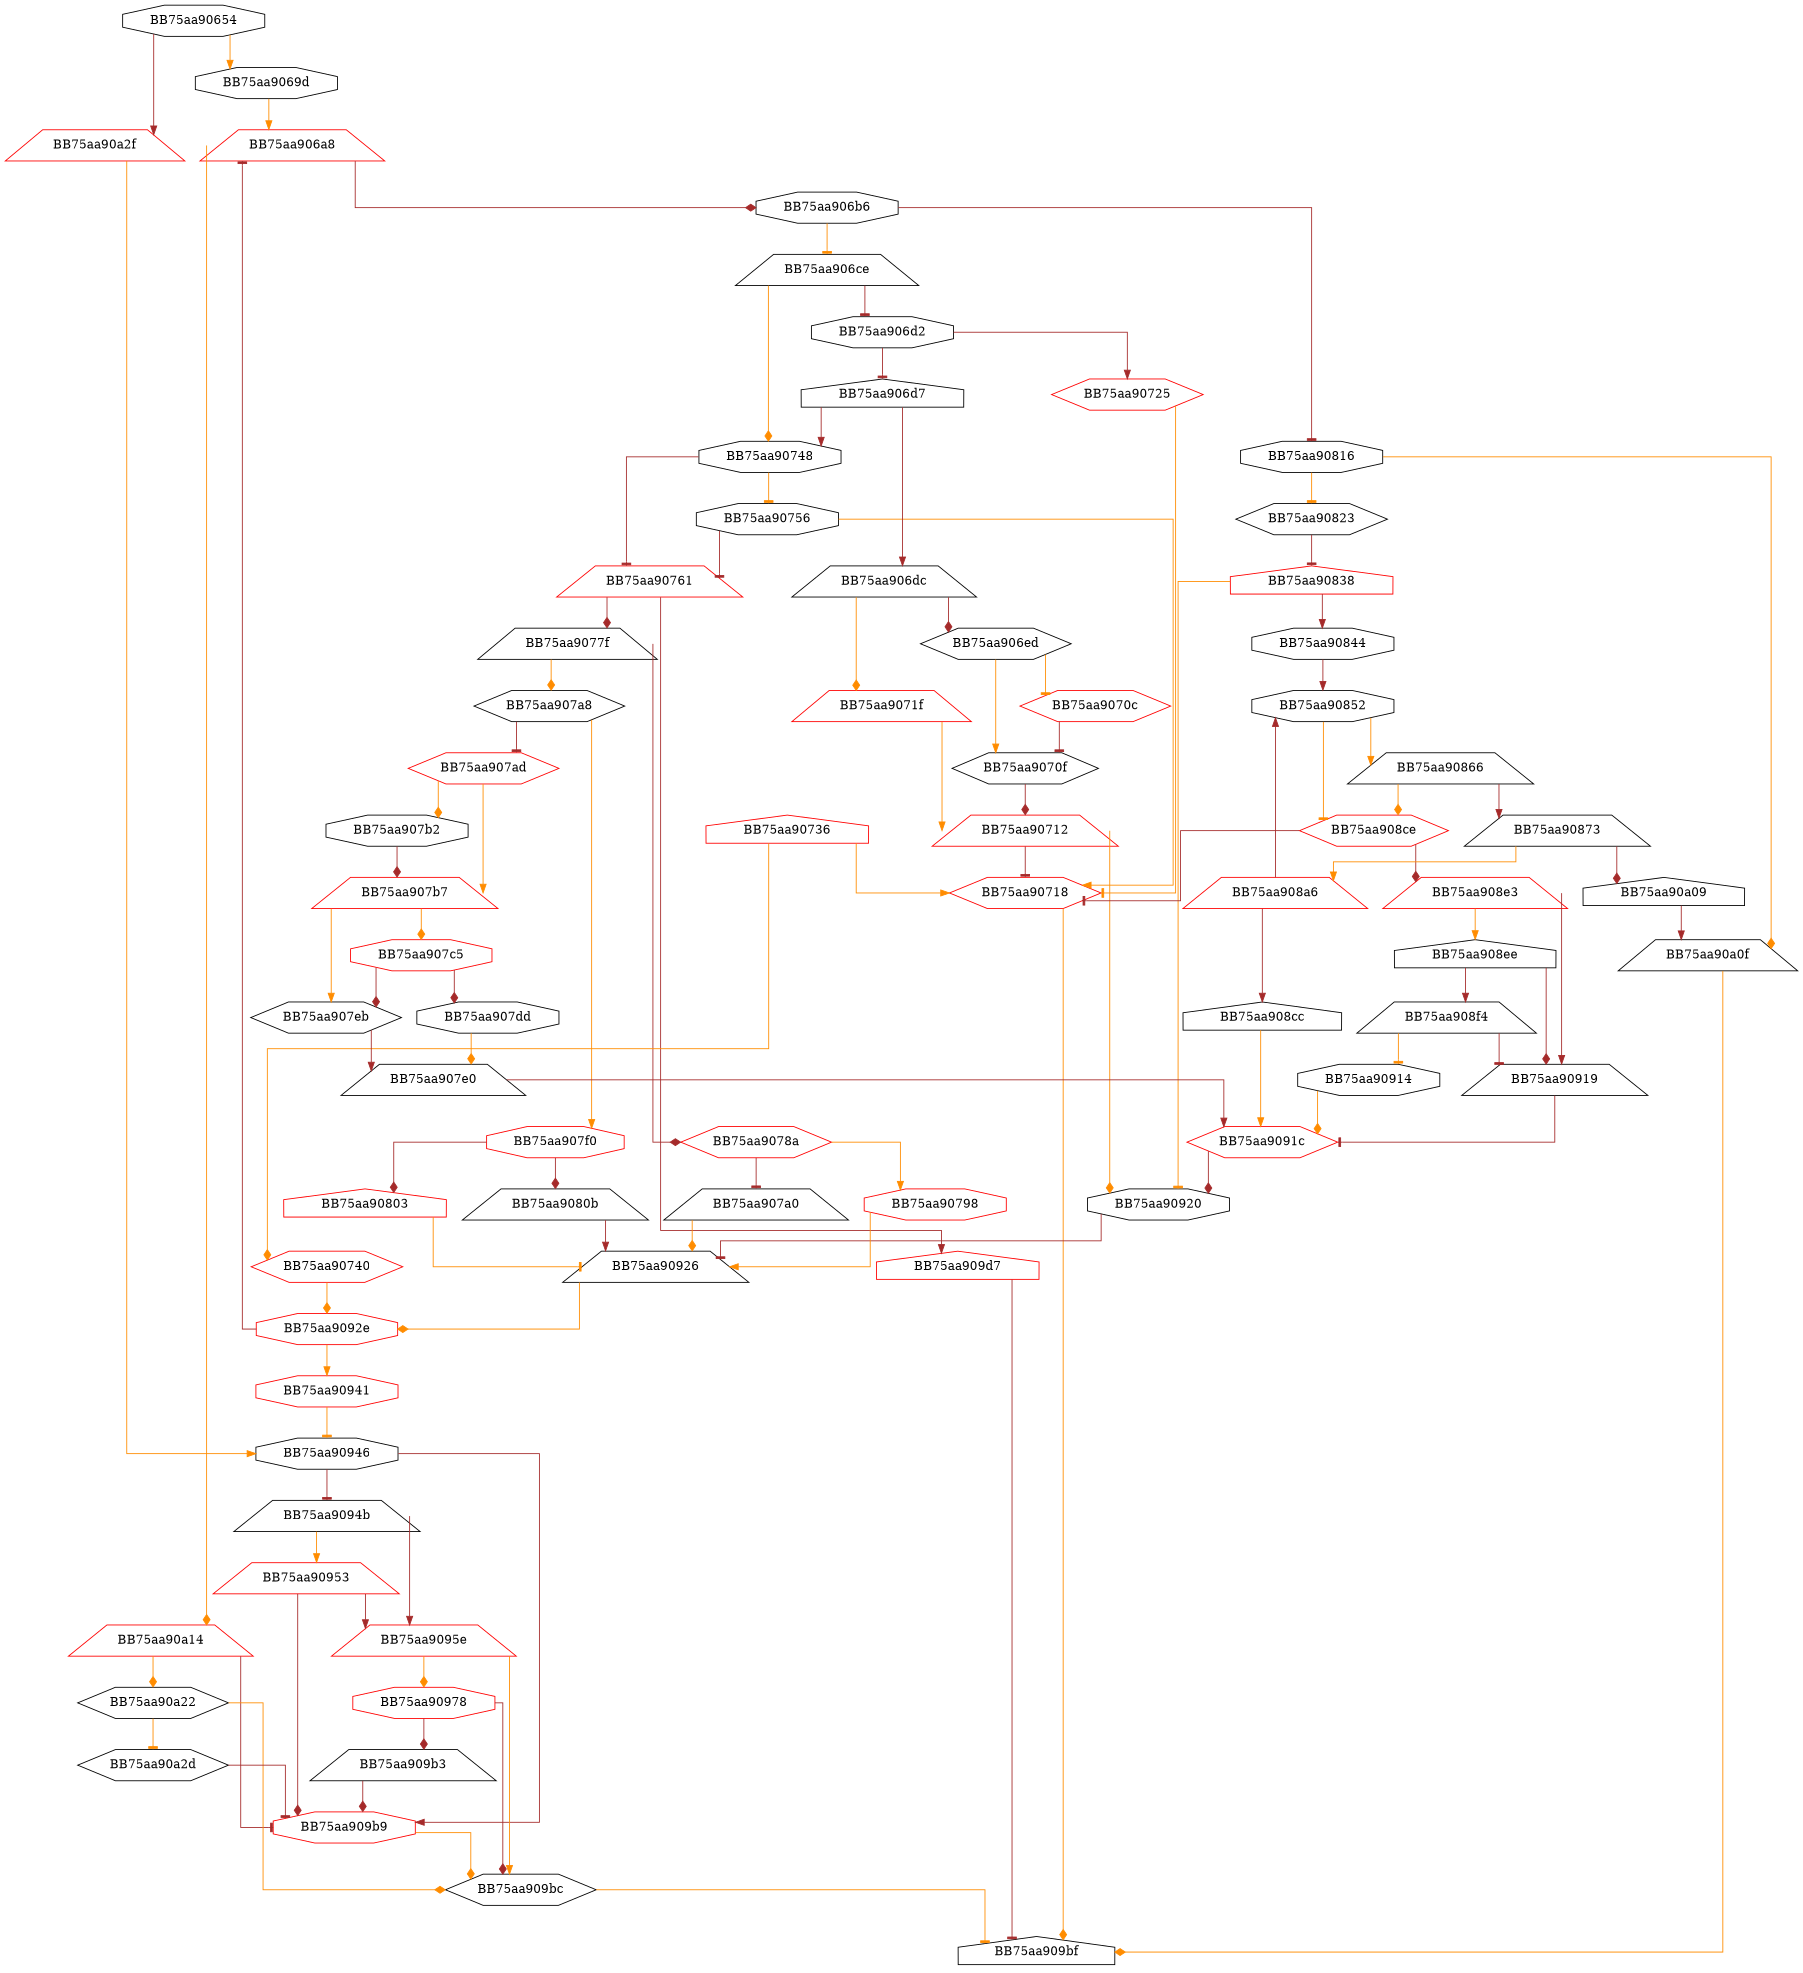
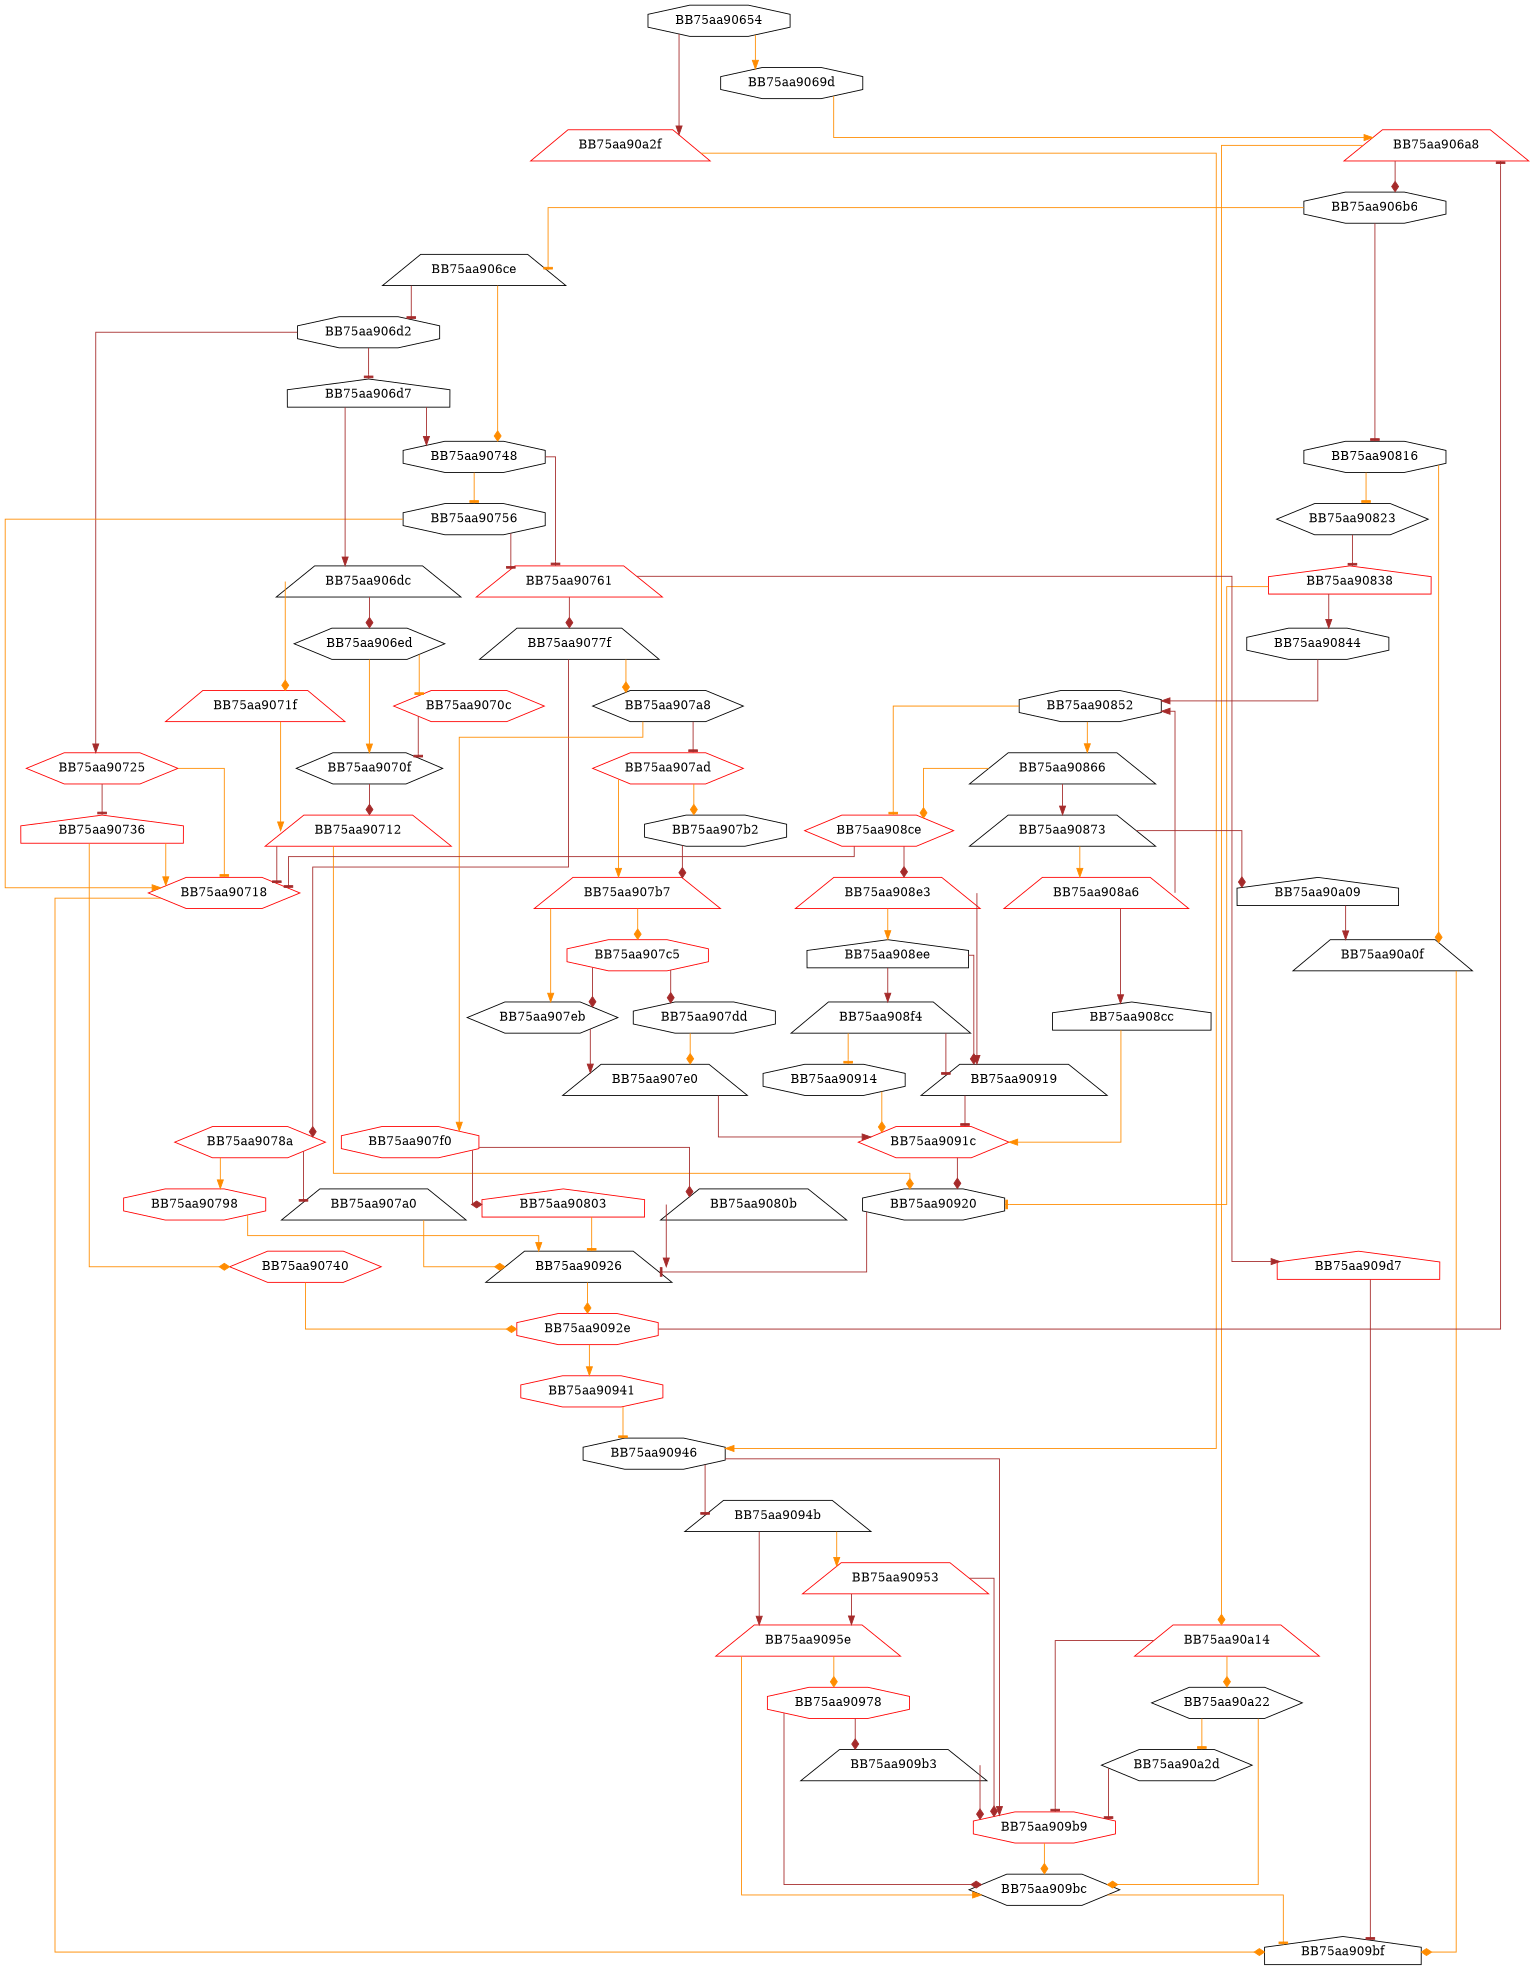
  digraph {
    splines=ortho
    node [color=black shape=trapezium]
    edge [arrowhead=diamond color=brown]
    BB75aa90654 [shape=octagon]
    BB75aa90a2f [color=red]
    BB75aa9069d [shape=octagon]
    BB75aa90946 [shape=octagon]
    BB75aa906a8 [color=red]
    BB75aa909b9 [color=red shape=octagon]
    BB75aa9094b
    BB75aa90a14 [color=red]
    BB75aa906b6 [shape=octagon]
    BB75aa90a22 [shape=hexagon]
    BB75aa90816 [shape=octagon]
    BB75aa906ce
    BB75aa909bc [shape=hexagon]
    BB75aa90a2d [shape=hexagon]
    BB75aa90a0f
    BB75aa90823 [shape=hexagon]
    BB75aa90748 [shape=octagon]
    BB75aa906d2 [shape=octagon]
    BB75aa909bf [shape=house]
    BB75aa90838 [color=red shape=house]
    BB75aa90761 [color=red]
    BB75aa90756 [shape=octagon]
    BB75aa90725 [color=red shape=hexagon]
    BB75aa906d7 [shape=house]
    BB75aa909d7 [color=red shape=house]
    BB75aa9077f
    BB75aa90718 [color=red shape=hexagon]
    BB75aa90736 [color=red shape=house]
    BB75aa906dc
    BB75aa90740 [color=red shape=hexagon]
    BB75aa9071f [color=red]
    BB75aa906ed [shape=hexagon]
    BB75aa90712 [color=red]
    BB75aa9070f [shape=hexagon]
    BB75aa9070c [color=red shape=hexagon]
    BB75aa90920 [shape=octagon]
    BB75aa90926
    BB75aa9092e [color=red shape=octagon]
    BB75aa90941 [color=red shape=octagon]
    BB75aa907a8 [shape=hexagon]
    BB75aa9078a [color=red shape=hexagon]
    BB75aa907f0 [color=red shape=octagon]
    BB75aa907ad [color=red shape=hexagon]
    BB75aa907a0
    BB75aa90798 [color=red shape=octagon]
    BB75aa9080b
    BB75aa90803 [color=red shape=house]
    BB75aa907b7 [color=red]
    BB75aa907b2 [shape=octagon]
    BB75aa907eb [shape=hexagon]
    BB75aa907c5 [color=red shape=octagon]
    BB75aa907e0
    BB75aa907dd [shape=octagon]
    BB75aa9091c [color=red shape=hexagon]
    BB75aa90844 [shape=octagon]
    BB75aa90852 [shape=octagon]
    BB75aa908ce [color=red shape=hexagon]
    BB75aa90866
    BB75aa908e3 [color=red]
    BB75aa90873
    BB75aa90919
    BB75aa908ee [shape=house]
    BB75aa90a09 [shape=house]
    BB75aa908a6 [color=red]
    BB75aa908cc [shape=house]
    BB75aa908f4
    BB75aa90914 [shape=octagon]
    BB75aa9095e [color=red]
    BB75aa90953 [color=red]
    BB75aa90978 [color=red shape=octagon]
    BB75aa909b3
    BB75aa90654 -> BB75aa90a2f [arrowhead=normal]
    BB75aa90654 -> BB75aa9069d [arrowhead=normal color=darkorange]
    BB75aa90a2f -> BB75aa90946 [arrowhead=normal color=darkorange]
    BB75aa9069d -> BB75aa906a8 [arrowhead=normal color=darkorange]
    BB75aa90946 -> BB75aa909b9 [arrowhead=normal]
    BB75aa90946 -> BB75aa9094b [arrowhead=tee]
    BB75aa906a8 -> BB75aa90a14 [color=darkorange]
    BB75aa906a8 -> BB75aa906b6
    BB75aa909b9 -> BB75aa909bc [color=darkorange]
    BB75aa9094b -> BB75aa9095e [arrowhead=normal]
    BB75aa9094b -> BB75aa90953 [arrowhead=normal color=darkorange]
    BB75aa90a14 -> BB75aa909b9 [arrowhead=tee]
    BB75aa90a14 -> BB75aa90a22 [color=darkorange]
    BB75aa906b6 -> BB75aa90816 [arrowhead=tee]
    BB75aa906b6 -> BB75aa906ce [arrowhead=tee color=darkorange]
    BB75aa90a22 -> BB75aa909bc [color=darkorange]
    BB75aa90a22 -> BB75aa90a2d [arrowhead=tee color=darkorange]
    BB75aa90816 -> BB75aa90a0f [color=darkorange]
    BB75aa90816 -> BB75aa90823 [arrowhead=tee color=darkorange]
    BB75aa906ce -> BB75aa90748 [color=darkorange]
    BB75aa906ce -> BB75aa906d2 [arrowhead=tee]
    BB75aa909bc -> BB75aa909bf [arrowhead=tee color=darkorange]
    BB75aa90a2d -> BB75aa909b9 [arrowhead=tee]
    BB75aa90a0f -> BB75aa909bf [color=darkorange]
    BB75aa90823 -> BB75aa90838 [arrowhead=tee]
    BB75aa90748 -> BB75aa90761 [arrowhead=tee]
    BB75aa90748 -> BB75aa90756 [arrowhead=tee color=darkorange]
    BB75aa906d2 -> BB75aa90725 [arrowhead=normal]
    BB75aa906d2 -> BB75aa906d7 [arrowhead=tee]
    BB75aa90838 -> BB75aa90920 [arrowhead=tee color=darkorange]
    BB75aa90838 -> BB75aa90844 [arrowhead=normal]
    BB75aa90761 -> BB75aa909d7 [arrowhead=normal]
    BB75aa90761 -> BB75aa9077f
    BB75aa90756 -> BB75aa90761 [arrowhead=tee]
    BB75aa90756 -> BB75aa90718 [arrowhead=normal color=darkorange]
    BB75aa90725 -> BB75aa90718 [arrowhead=tee color=darkorange]
+   BB75aa90725 -> BB75aa90736 [arrowhead=tee]
    BB75aa906d7 -> BB75aa90748 [arrowhead=normal]
    BB75aa906d7 -> BB75aa906dc [arrowhead=normal]
    BB75aa909d7 -> BB75aa909bf [arrowhead=tee]
    BB75aa9077f -> BB75aa907a8 [color=darkorange]
    BB75aa9077f -> BB75aa9078a
    BB75aa90718 -> BB75aa909bf [color=darkorange]
    BB75aa90736 -> BB75aa90718 [arrowhead=normal color=darkorange]
    BB75aa90736 -> BB75aa90740 [color=darkorange]
    BB75aa906dc -> BB75aa9071f [color=darkorange]
    BB75aa906dc -> BB75aa906ed
    BB75aa90740 -> BB75aa9092e [color=darkorange]
    BB75aa9071f -> BB75aa90712 [arrowhead=normal color=darkorange]
    BB75aa906ed -> BB75aa9070f [arrowhead=normal color=darkorange]
    BB75aa906ed -> BB75aa9070c [arrowhead=tee color=darkorange]
    BB75aa90712 -> BB75aa90718 [arrowhead=tee]
    BB75aa90712 -> BB75aa90920 [color=darkorange]
    BB75aa9070f -> BB75aa90712
    BB75aa9070c -> BB75aa9070f [arrowhead=tee]
    BB75aa90920 -> BB75aa90926 [arrowhead=tee]
    BB75aa90926 -> BB75aa9092e [color=darkorange]
    BB75aa9092e -> BB75aa906a8 [arrowhead=tee]
    BB75aa9092e -> BB75aa90941 [arrowhead=normal color=darkorange]
    BB75aa90941 -> BB75aa90946 [arrowhead=tee color=darkorange]
    BB75aa907a8 -> BB75aa907f0 [arrowhead=normal color=darkorange]
    BB75aa907a8 -> BB75aa907ad [arrowhead=tee]
    BB75aa9078a -> BB75aa907a0 [arrowhead=tee]
    BB75aa9078a -> BB75aa90798 [arrowhead=normal color=darkorange]
    BB75aa907f0 -> BB75aa9080b
    BB75aa907f0 -> BB75aa90803
    BB75aa907ad -> BB75aa907b7 [arrowhead=normal color=darkorange]
    BB75aa907ad -> BB75aa907b2 [color=darkorange]
    BB75aa907a0 -> BB75aa90926 [color=darkorange]
    BB75aa90798 -> BB75aa90926 [arrowhead=normal color=darkorange]
    BB75aa9080b -> BB75aa90926 [arrowhead=normal]
    BB75aa90803 -> BB75aa90926 [arrowhead=tee color=darkorange]
    BB75aa907b7 -> BB75aa907eb [arrowhead=normal color=darkorange]
    BB75aa907b7 -> BB75aa907c5 [color=darkorange]
    BB75aa907b2 -> BB75aa907b7
    BB75aa907eb -> BB75aa907e0 [arrowhead=normal]
    BB75aa907c5 -> BB75aa907eb
    BB75aa907c5 -> BB75aa907dd
    BB75aa907e0 -> BB75aa9091c [arrowhead=normal]
    BB75aa907dd -> BB75aa907e0 [color=darkorange]
    BB75aa9091c -> BB75aa90920
    BB75aa90844 -> BB75aa90852 [arrowhead=normal]
    BB75aa90852 -> BB75aa908ce [arrowhead=tee color=darkorange]
    BB75aa90852 -> BB75aa90866 [arrowhead=normal color=darkorange]
    BB75aa908ce -> BB75aa90718 [arrowhead=tee]
    BB75aa908ce -> BB75aa908e3
    BB75aa90866 -> BB75aa908ce [color=darkorange]
    BB75aa90866 -> BB75aa90873 [arrowhead=normal]
    BB75aa908e3 -> BB75aa90919 [arrowhead=normal]
    BB75aa908e3 -> BB75aa908ee [arrowhead=normal color=darkorange]
    BB75aa90873 -> BB75aa90a09
    BB75aa90873 -> BB75aa908a6 [arrowhead=normal color=darkorange]
    BB75aa90919 -> BB75aa9091c [arrowhead=tee]
    BB75aa908ee -> BB75aa90919
    BB75aa908ee -> BB75aa908f4 [arrowhead=normal]
    BB75aa90a09 -> BB75aa90a0f [arrowhead=normal]
    BB75aa908a6 -> BB75aa90852 [arrowhead=normal]
    BB75aa908a6 -> BB75aa908cc [arrowhead=normal]
    BB75aa908cc -> BB75aa9091c [arrowhead=normal color=darkorange]
    BB75aa908f4 -> BB75aa90919 [arrowhead=tee]
    BB75aa908f4 -> BB75aa90914 [arrowhead=tee color=darkorange]
    BB75aa90914 -> BB75aa9091c [color=darkorange]
    BB75aa9095e -> BB75aa909bc [arrowhead=normal color=darkorange]
    BB75aa9095e -> BB75aa90978 [color=darkorange]
    BB75aa90953 -> BB75aa909b9
    BB75aa90953 -> BB75aa9095e [arrowhead=normal]
    BB75aa90978 -> BB75aa909bc
    BB75aa90978 -> BB75aa909b3
    BB75aa909b3 -> BB75aa909b9
  }
